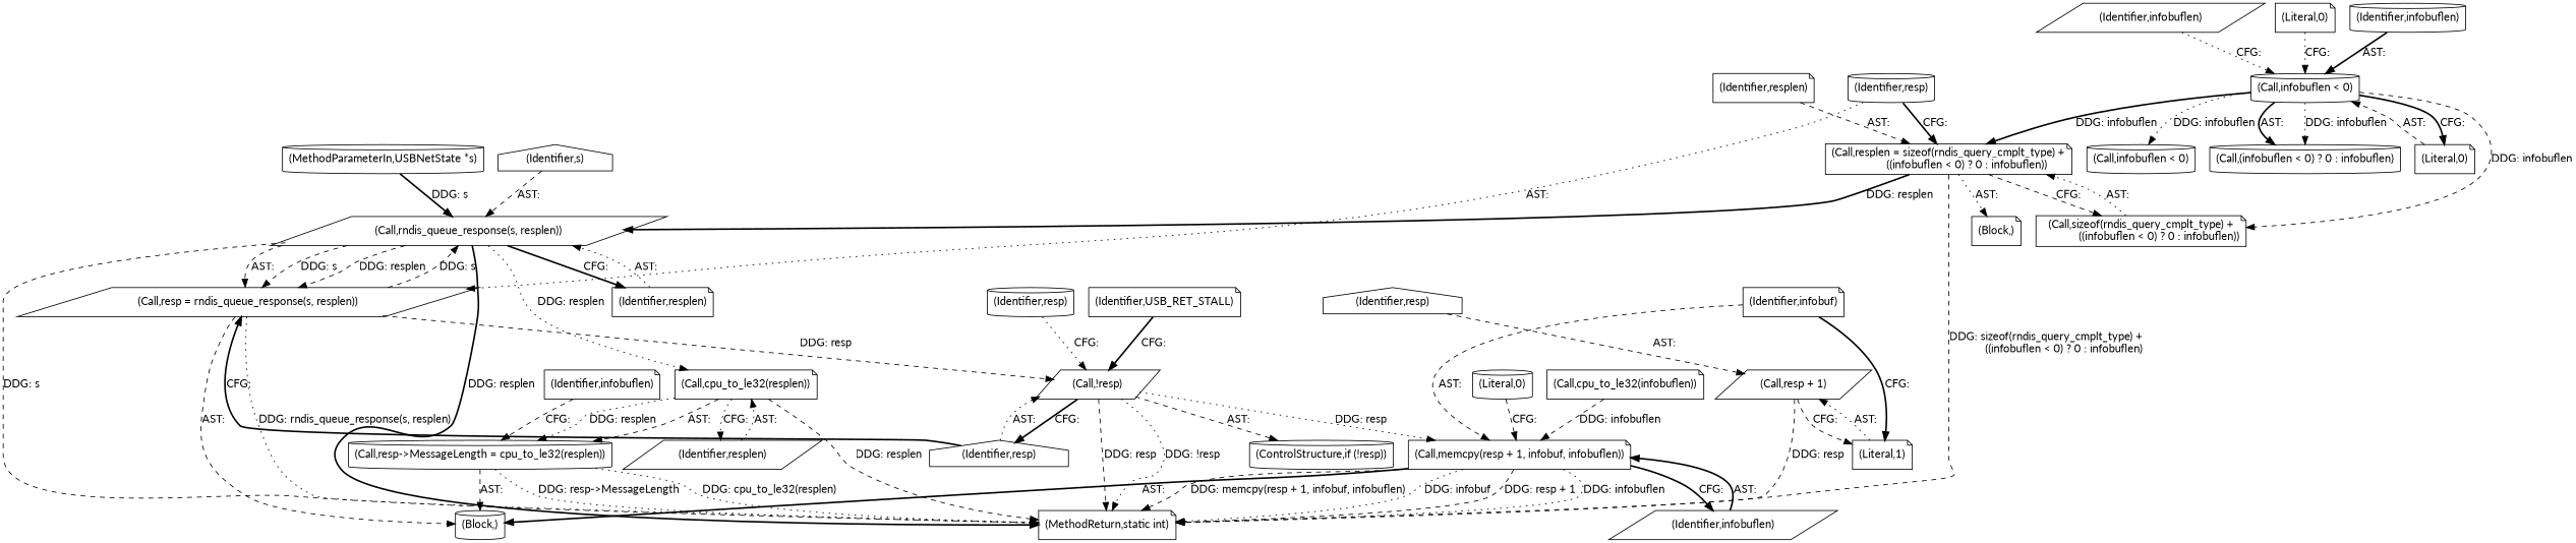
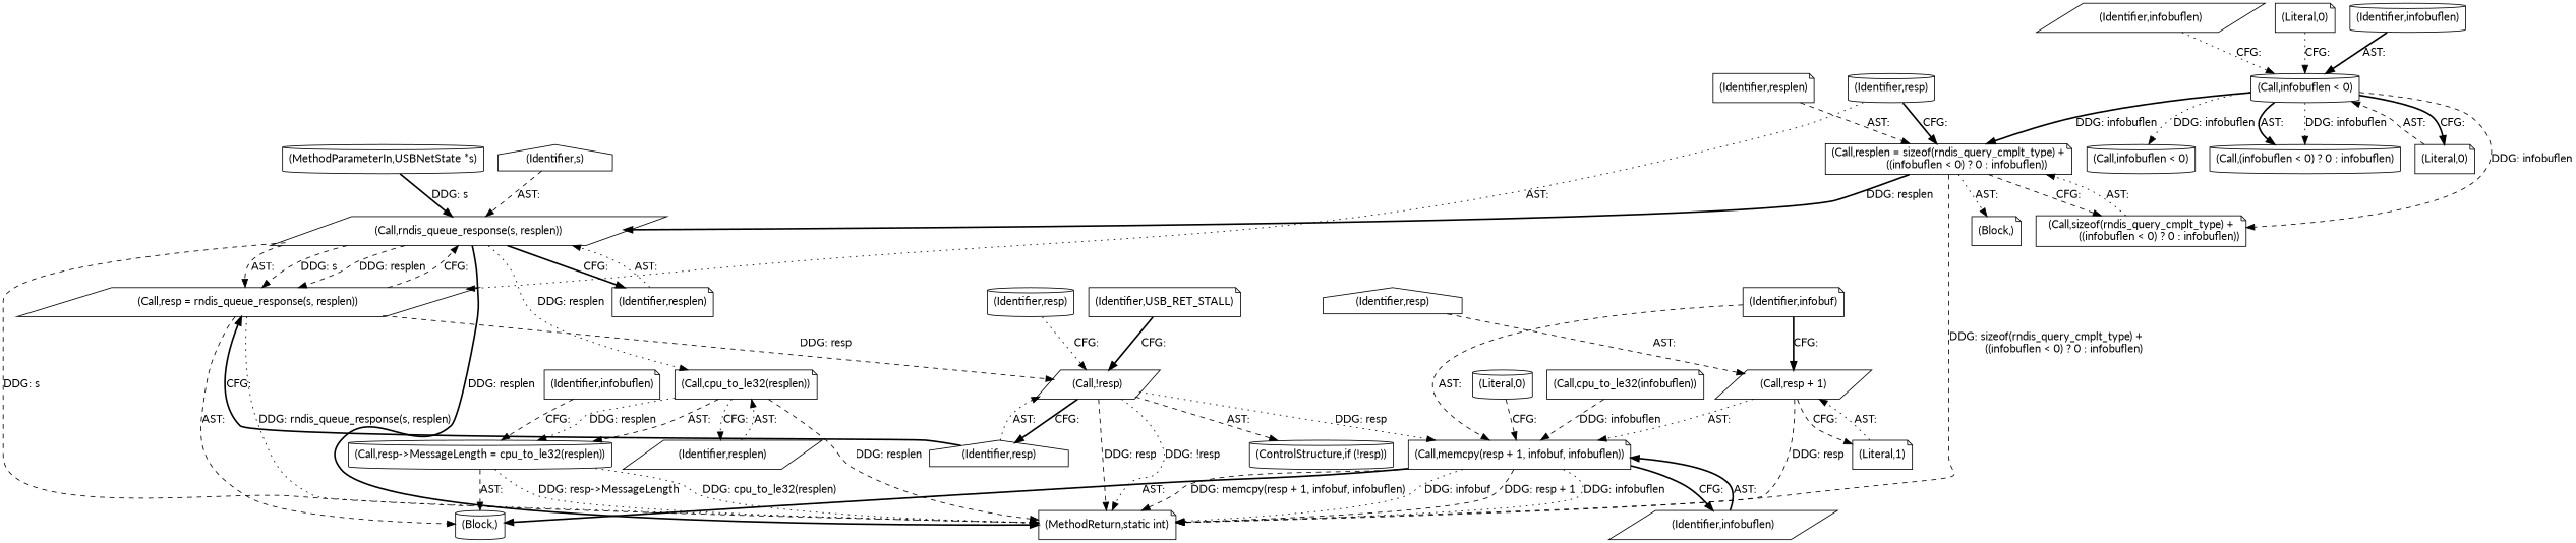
  digraph {
    fontname=Lato
    node [fontname=Lato shape=note]
    edge [fontname=Lato style=dashed]
    n1 [label="(Call,resplen = sizeof(rndis_query_cmplt_type) +\n            ((infobuflen < 0) ? 0 : infobuflen))"]
    n2 [label="(Call,rndis_queue_response(s, resplen))" shape=parallelogram]
    n3 [label="(Call,sizeof(rndis_query_cmplt_type) +\n            ((infobuflen < 0) ? 0 : infobuflen))"]
    n4 [label="(Block,)"]
    n5 [label="(MethodReturn,static int)"]
    n6 [label="(Call,resp = rndis_queue_response(s, resplen))" shape=parallelogram]
    n7 [label="(Call,cpu_to_le32(resplen))"]
    n8 [label="(Identifier,resplen)"]
    n9 [label="(Call,infobuflen < 0)" shape=cylinder]
    n10 [label="(Literal,0)"]
    n11 [label="(Call,infobuflen < 0)" shape=cylinder]
    n12 [label="(Call,(infobuflen < 0) ? 0 : infobuflen)" shape=cylinder]
    n13 [label="(Call,!resp)" shape=parallelogram]
    n14 [label="(Block,)" shape=cylinder]
    n15 [label="(Call,resp->MessageLength = cpu_to_le32(resplen))" shape=cylinder]
    n16 [label="(Identifier,resplen)" shape=parallelogram]
    n17 [label="(Call,memcpy(resp + 1, infobuf, infobuflen))"]
    n18 [label="(ControlStructure,if (!resp))" shape=cylinder]
    n19 [label="(Identifier,resp)" shape=house]
    n20 [label="(Identifier,infobuflen)" shape=parallelogram]
    n21 [label="(Call,resp + 1)" shape=parallelogram]
    n22 [label="(Literal,1)"]
    n23 [label="(Identifier,resplen)"]
    n24 [label="(Identifier,infobuf)"]
    n25 [label="(Identifier,infobuflen)"]
    n26 [label="(Identifier,resp)" shape=cylinder]
    n27 [label="(Identifier,infobuflen)" shape=parallelogram]
    n28 [label="(Literal,0)" shape=cylinder]
    n29 [label="(Literal,0)"]
    n30 [label="(Call,cpu_to_le32(infobuflen))"]
    n31 [label="(Identifier,resp)" shape=house]
    n32 [label="(MethodParameterIn,USBNetState *s)" shape=cylinder]
    n33 [label="(Identifier,infobuflen)" shape=cylinder]
    n34 [label="(Identifier,USB_RET_STALL)"]
    n35 [label="(Identifier,resp)" shape=cylinder]
    n36 [label="(Identifier,s)" shape=house]
    n1 -> n2 [label="DDG: resplen" style=bold]
    n1 -> n3 [label="CFG: "]
    n1 -> n4 [label="AST: " style=dotted]
    n1 -> n5 [label="DDG: sizeof(rndis_query_cmplt_type) +\n            ((infobuflen < 0) ? 0 : infobuflen)"]
    n2 -> n5 [label="DDG: resplen" style=bold]
    n2 -> n5 [label="DDG: s"]
    n2 -> n6 [label="AST: "]
    n2 -> n6 [label="DDG: s"]
    n2 -> n6 [label="DDG: resplen"]
    n2 -> n7 [label="DDG: resplen" style=dotted]
    n2 -> n8 [label="CFG: " style=bold]
    n3 -> n1 [label="AST: " style=dotted]
-   n6 -> n2 [label="DDG: s"]
+   n6 -> n2 [label="CFG: "]
    n6 -> n5 [label="DDG: rndis_queue_response(s, resplen)" style=dotted]
    n6 -> n13 [label="DDG: resp"]
    n6 -> n14 [label="AST: "]
    n7 -> n5 [label="DDG: resplen"]
    n7 -> n15 [label="AST: "]
    n7 -> n15 [label="DDG: resplen" style=dotted]
    n7 -> n16 [label="CFG: " style=dotted]
    n8 -> n2 [label="AST: " style=dotted]
    n9 -> n1 [label="DDG: infobuflen" style=bold]
    n9 -> n3 [label="DDG: infobuflen"]
    n9 -> n10 [label="CFG: " style=bold]
    n9 -> n11 [label="DDG: infobuflen" style=dotted]
    n9 -> n12 [label="AST: " style=bold]
    n9 -> n12 [label="DDG: infobuflen" style=dotted]
    n10 -> n9 [label="AST: "]
    n13 -> n5 [label="DDG: resp"]
    n13 -> n5 [label="DDG: !resp" style=dotted]
    n13 -> n17 [label="DDG: resp" style=dotted]
    n13 -> n18 [label="AST: "]
    n13 -> n19 [label="CFG: " style=bold]
    n15 -> n5 [label="DDG: resp->MessageLength" style=dotted]
    n15 -> n5 [label="DDG: cpu_to_le32(resplen)" style=dotted]
    n15 -> n14 [label="AST: "]
    n16 -> n7 [label="AST: " style=dotted]
    n17 -> n5 [label="DDG: memcpy(resp + 1, infobuf, infobuflen)"]
    n17 -> n5 [label="DDG: infobuf" style=dotted]
    n17 -> n5 [label="DDG: resp + 1"]
    n17 -> n5 [label="DDG: infobuflen" style=dotted]
    n17 -> n14 [label="AST: " style=bold]
    n17 -> n20 [label="CFG: " style=bold]
    n19 -> n6 [label="CFG: " style=bold]
    n19 -> n13 [label="AST: " style=dotted]
    n20 -> n17 [label="AST: " style=bold]
    n21 -> n5 [label="DDG: resp"]
+   n21 -> n17 [label="AST: " style=dotted]
    n21 -> n22 [label="CFG: "]
    n22 -> n21 [label="AST: " style=dotted]
    n23 -> n1 [label="AST: "]
    n24 -> n17 [label="AST: "]
-   n24 -> n22 [label="CFG: " style=bold]
+   n24 -> n21 [label="CFG: " style=bold]
    n25 -> n15 [label="CFG: "]
    n26 -> n13 [label="CFG: " style=dotted]
    n27 -> n9 [label="CFG: " style=dotted]
    n28 -> n17 [label="CFG: "]
    n29 -> n9 [label="CFG: " style=dotted]
    n30 -> n17 [label="DDG: infobuflen"]
    n31 -> n21 [label="AST: "]
    n32 -> n2 [label="DDG: s" style=bold]
    n33 -> n9 [label="AST: " style=bold]
    n34 -> n13 [label="CFG: " style=bold]
    n35 -> n1 [label="CFG: " style=bold]
    n35 -> n6 [label="AST: " style=dotted]
    n36 -> n2 [label="AST: "]
  }
